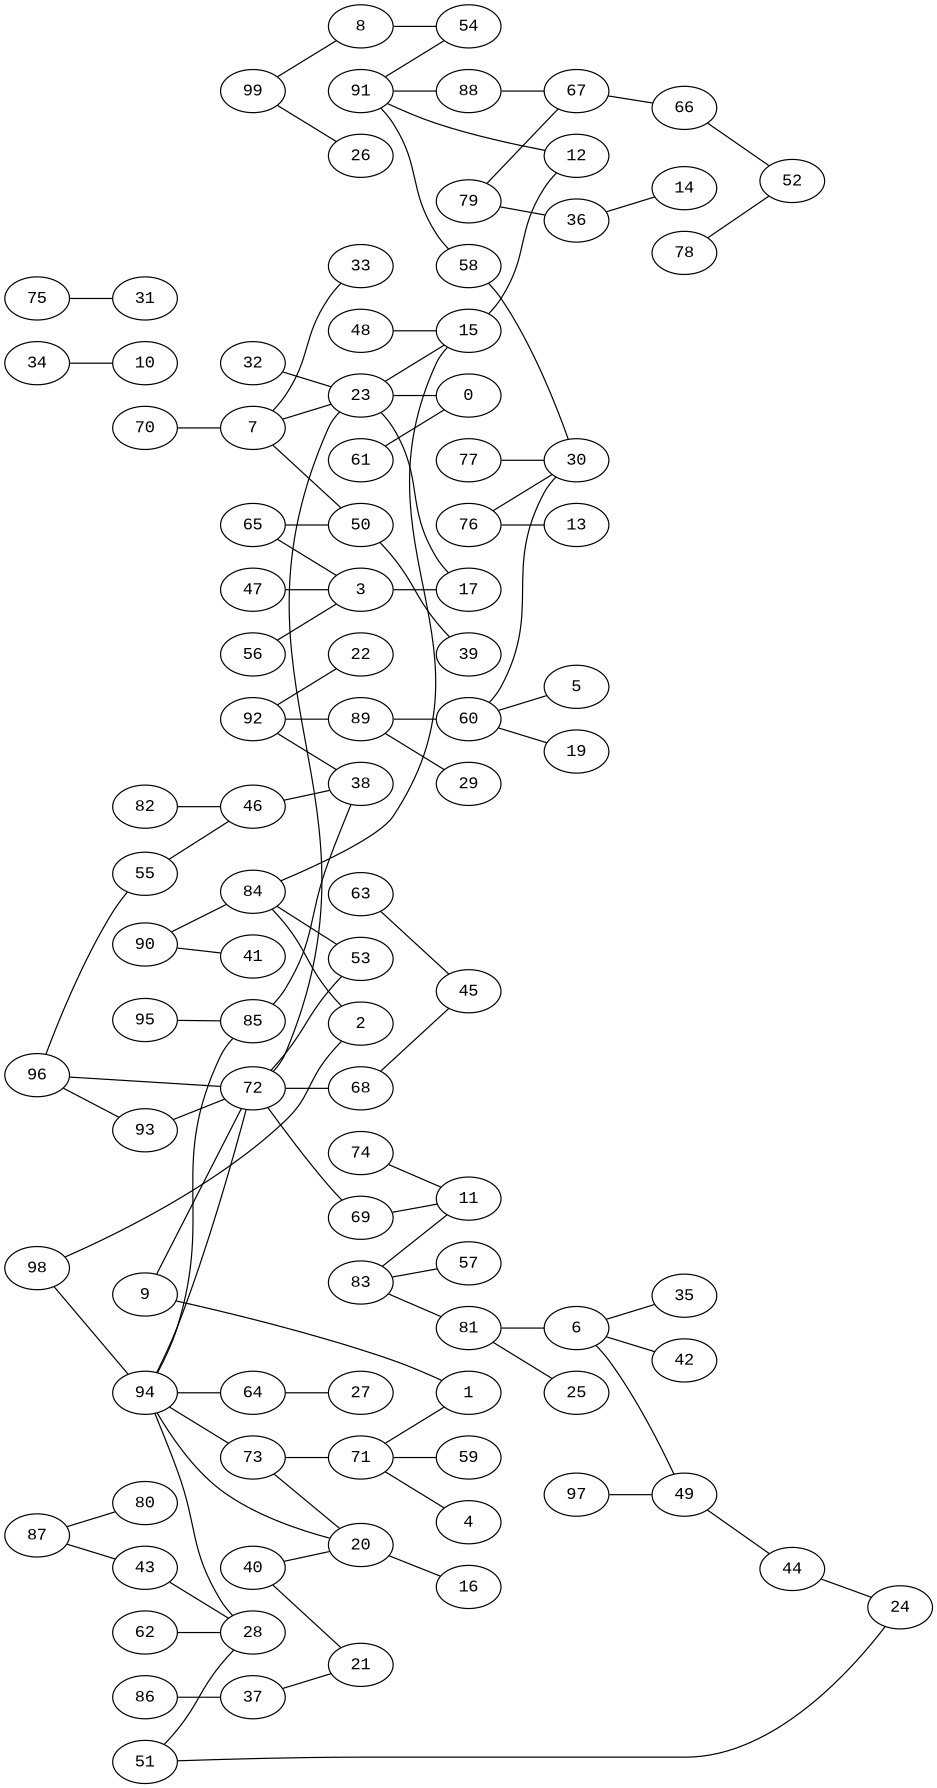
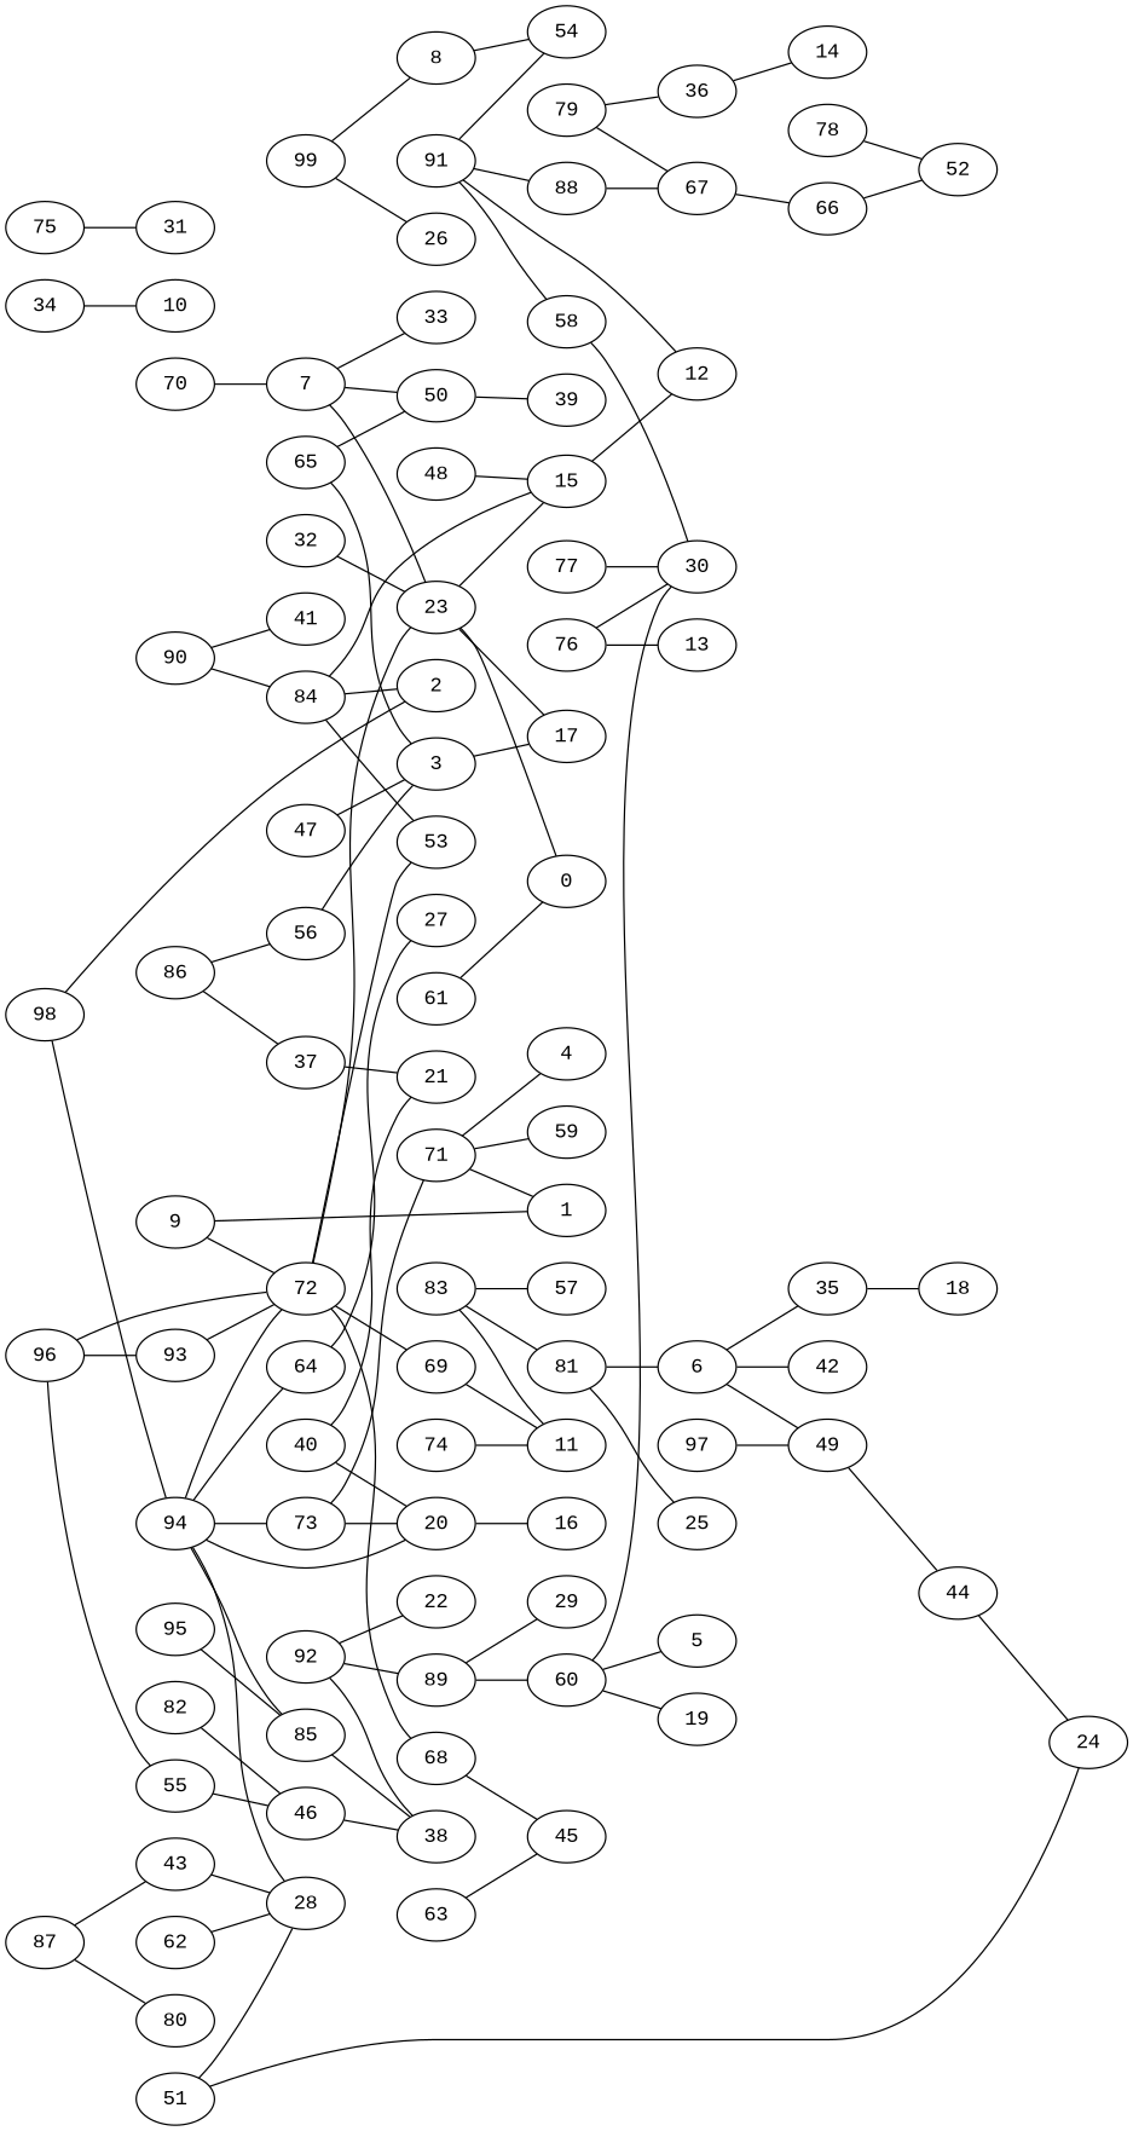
  digraph {
    fontname="Liberation Mono"
    rankdir=LR
    node [fontname="Liberation Mono"]
    edge [color=black dir=none fontname="Liberation Mono"]
    48
    15
    12
    97
    49
    44
    78
    52
    82
    46
    38
    63
    45
    99
    26
    8
    54
    24
    9
    1
    72
    60
    19
    5
    30
    89
    29
    98
    94
    2
    85
    28
    64
    20
    73
    77
    87
    80
    43
    74
    11
    10
    32
    23
    17
    0
    75
    31
    65
    3
    50
    7
    33
    39
    88
    67
    66
    83
    57
    81
    25
    6
    53
    69
    68
    62
    91
    58
    27
    16
    71
    90
    41
    84
    4
    59
    92
    22
    86
    37
    56
    21
    40
    35
    42
    95
    34
+   18
    79
    36
    14
    51
    70
    96
    93
    55
    47
    76
    13
    61
    subgraph sub_1 {
      48
      15
      12
      97
      49
      44
      78
      52
      82
      46
      38
      63
      45
      99
      26
      8
      54
      24
      9
      1
      72
      60
      19
      5
      30
      89
      29
      98
      94
      2
      85
      28
      64
      20
      73
      77
      87
      80
      43
      74
      11
      10
      32
      23
      17
      0
      75
      31
      65
      3
      50
      7
      33
      39
      88
      67
      66
      83
      57
      81
      25
      6
      53
      69
      68
      62
      91
      58
      27
      16
      71
      90
      41
      84
      4
      59
      92
      22
      86
      37
      56
      21
      40
      35
      42
      95
      34
+     18
      79
      36
      14
      51
      70
      96
      93
      55
      47
      76
      13
      61
    }
    48 -> 15
    15 -> 12
    97 -> 49
    49 -> 44
    44 -> 24
    78 -> 52
    82 -> 46
    46 -> 38
    63 -> 45
    99 -> 26
    99 -> 8
    8 -> 54
    9 -> 1
    9 -> 72
    72 -> 23
    72 -> 53
    72 -> 69
    72 -> 68
    60 -> 19
    60 -> 5
    60 -> 30
    89 -> 60
    89 -> 29
    98 -> 94
    98 -> 2
    94 -> 72
    94 -> 85
    94 -> 28
    94 -> 64
    94 -> 20
    94 -> 73
    85 -> 38
    64 -> 27
    20 -> 16
    73 -> 20
    73 -> 71
    77 -> 30
    87 -> 80
    87 -> 43
    43 -> 28
    74 -> 11
    32 -> 23
    23 -> 15
    23 -> 17
    23 -> 0
    75 -> 31
    65 -> 3
    65 -> 50
    3 -> 17
    50 -> 39
    7 -> 23
    7 -> 50
    7 -> 33
    88 -> 67
    67 -> 66
    66 -> 52
    83 -> 11
    83 -> 57
    83 -> 81
    81 -> 25
    81 -> 6
    6 -> 49
    6 -> 35
    6 -> 42
    69 -> 11
    68 -> 45
    62 -> 28
    91 -> 12
    91 -> 54
    91 -> 88
    91 -> 58
    58 -> 30
    71 -> 1
    71 -> 4
    71 -> 59
    90 -> 41
    90 -> 84
    84 -> 15
    84 -> 2
    84 -> 53
    92 -> 38
    92 -> 89
    92 -> 22
    86 -> 37
+   86 -> 56
    37 -> 21
    56 -> 3
    40 -> 20
    40 -> 21
+   35 -> 18
    95 -> 85
    34 -> 10
    79 -> 67
    79 -> 36
    36 -> 14
    51 -> 24
    51 -> 28
    70 -> 7
    96 -> 72
    96 -> 93
    96 -> 55
    93 -> 72
    55 -> 46
    47 -> 3
    76 -> 30
    76 -> 13
    61 -> 0
  }
